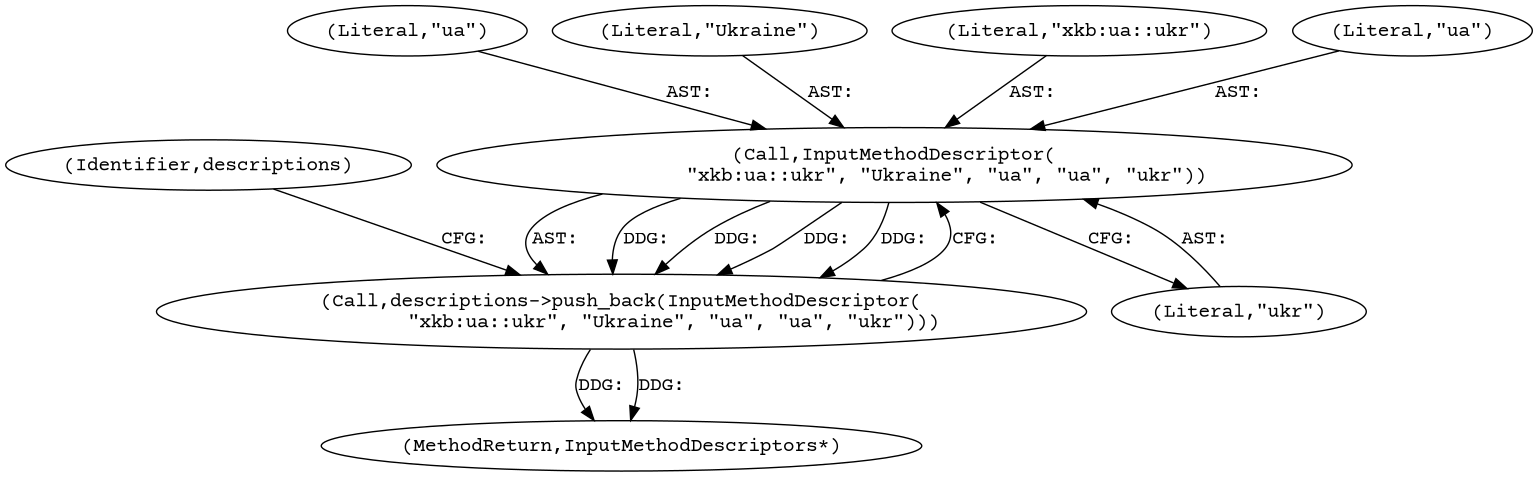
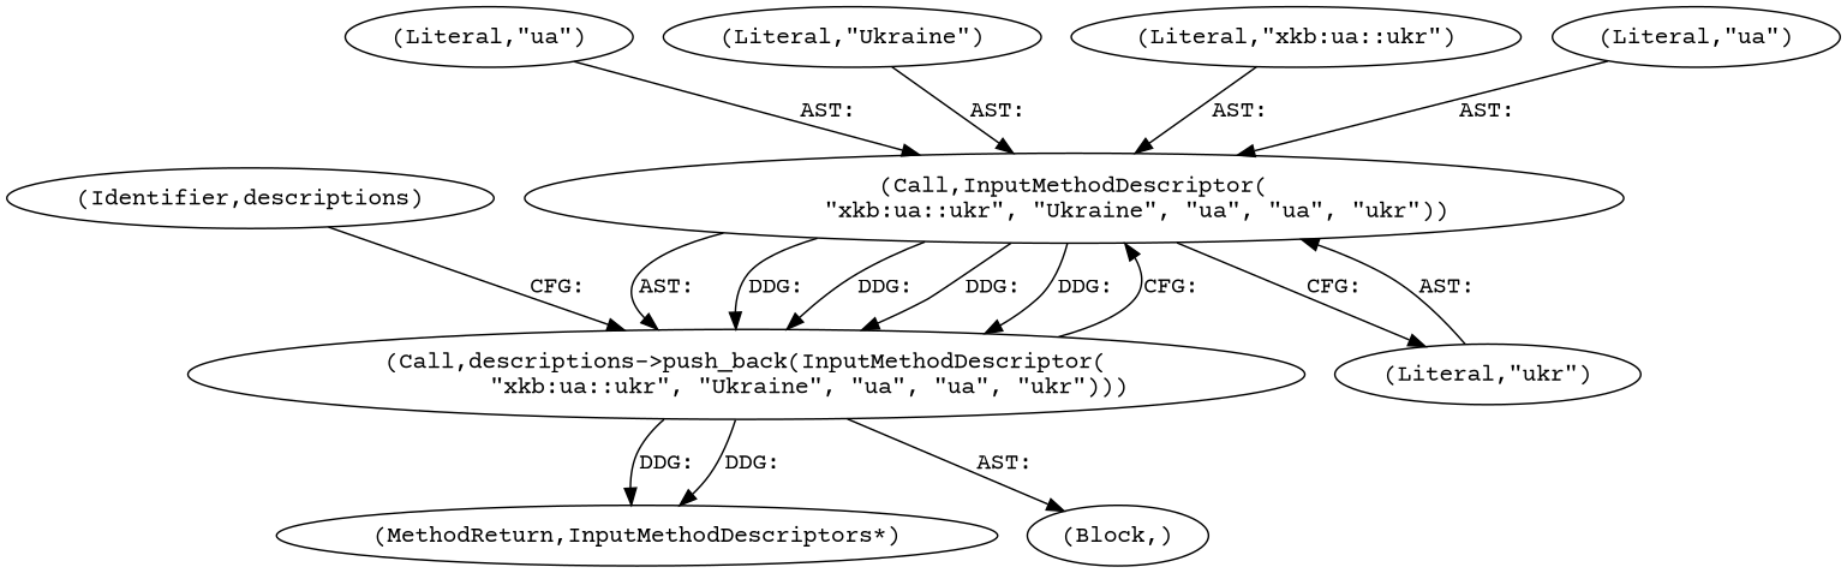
  digraph {
    fontname="Courier Prime"
    node [fontname="Courier Prime"]
    edge [fontname="Courier Prime"]
    n1 [label="(Call,InputMethodDescriptor(\n         \"xkb:ua::ukr\", \"Ukraine\", \"ua\", \"ua\", \"ukr\"))"]
    n2 [label="(Call,descriptions->push_back(InputMethodDescriptor(\n         \"xkb:ua::ukr\", \"Ukraine\", \"ua\", \"ua\", \"ukr\")))"]
    n3 [label="(Literal,\"ukr\")"]
    n4 [label="(MethodReturn,InputMethodDescriptors*)"]
+   n5 [label="(Block,)"]
    n6 [label="(Identifier,descriptions)"]
    n7 [label="(Literal,\"ua\")"]
    n8 [label="(Literal,\"Ukraine\")"]
    n9 [label="(Literal,\"xkb:ua::ukr\")"]
    n10 [label="(Literal,\"ua\")"]
    n1 -> n2 [label="AST: "]
    n1 -> n2 [label="DDG: "]
    n1 -> n2 [label="DDG: "]
    n1 -> n2 [label="DDG: "]
    n1 -> n2 [label="DDG: "]
    n1 -> n3 [label="CFG: "]
    n2 -> n1 [label="CFG: "]
    n2 -> n4 [label="DDG: "]
    n2 -> n4 [label="DDG: "]
+   n2 -> n5 [label="AST: "]
    n3 -> n1 [label="AST: "]
    n6 -> n2 [label="CFG: "]
    n7 -> n1 [label="AST: "]
    n8 -> n1 [label="AST: "]
    n9 -> n1 [label="AST: "]
    n10 -> n1 [label="AST: "]
  }
